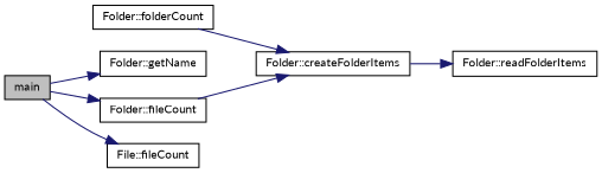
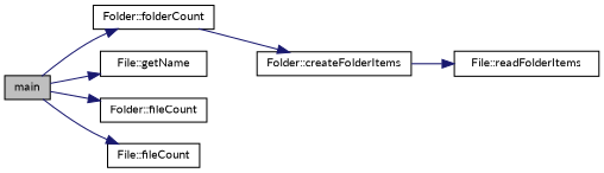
  digraph {
    fontname=Lato
    rankdir=LR
    node [color=black fillcolor=white fontname=Lato fontsize=10 shape=record style=filled]
    edge [color=midnightblue fontname=Lato fontsize=10 labelfontname=Helvetica labelfontsize=10 style=solid]
    n1 [fillcolor=grey75 fontcolor=black height=0.2 label=main width=0.4]
    n2 [height=0.2 label="Folder::folderCount" width=0.4]
-   n3 [height=0.2 label="Folder::getName" width=0.4]
+   n3 [height=0.2 label="File::getName" width=0.4]
    n4 [height=0.2 label="Folder::fileCount" width=0.4]
    n5 [height=0.2 label="File::fileCount" width=0.4]
    n6 [height=0.2 label="Folder::createFolderItems" width=0.4]
-   n7 [height=0.2 label="Folder::readFolderItems" width=0.4]
+   n7 [height=0.2 label="File::readFolderItems" width=0.4]
+   n1 -> n2
    n1 -> n3
    n1 -> n4
    n1 -> n5
    n2 -> n6
-   n4 -> n6
    n6 -> n7
  }
